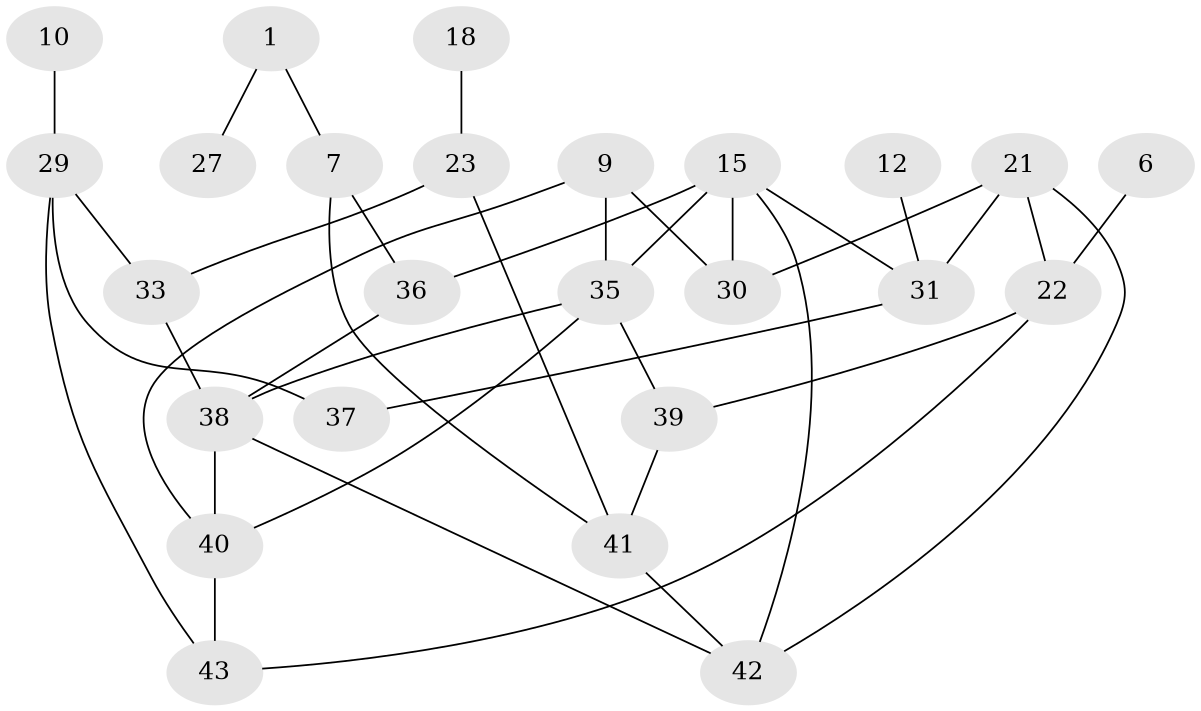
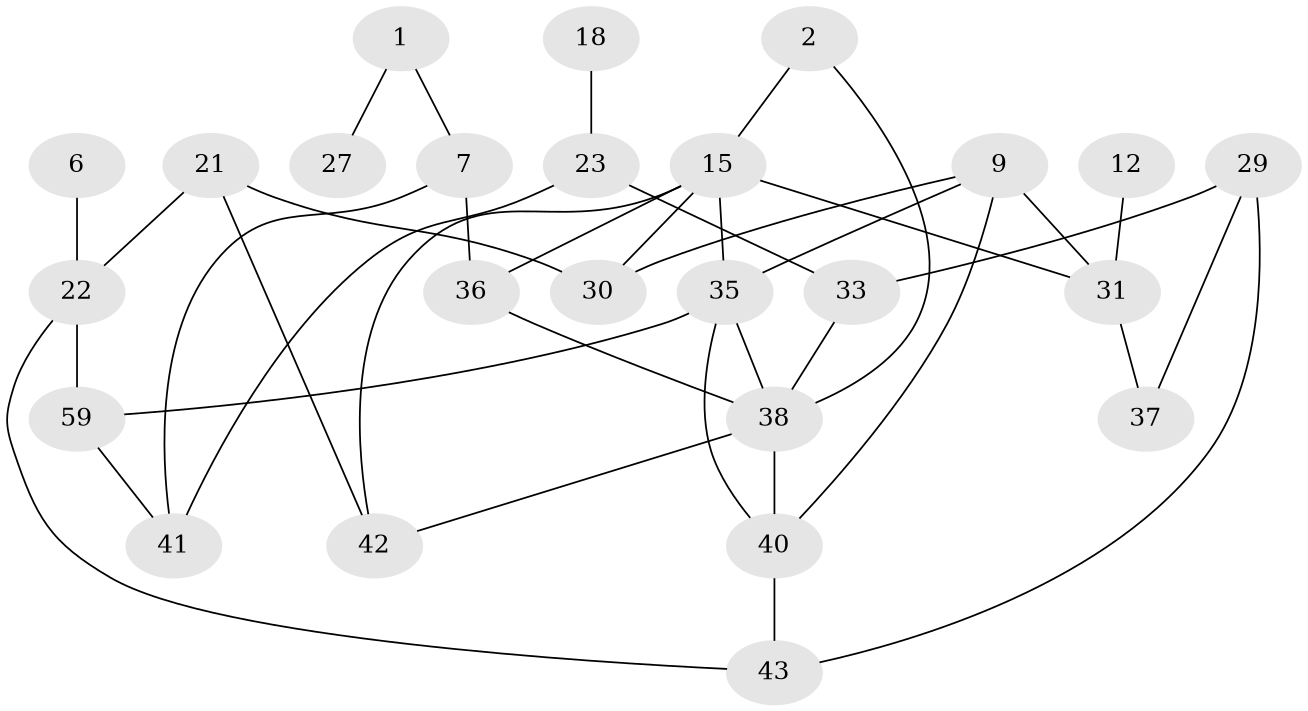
  graph {
    node [color=gray90 style=filled]
    edge [weight=1.0]
    1
    7
    27
    36
    41
+   2
    15
    38
    42
    30
    35
    31
    40
    6
    22
    43
-   39
+   39 [label=59]
    9
-   10
    29
    37
    33
    12
    18
    23
    21
    1 -- 7
    1 -- 27
    7 -- 36
    7 -- 41
    36 -- 38
-   41 -- 42
+   2 -- 15
+   2 -- 38
    15 -- 36
    15 -- 42
    15 -- 30 [weight=2.0]
    15 -- 35
    15 -- 31
    38 -- 42
    38 -- 40
    35 -- 38 [weight=2.0]
    35 -- 40
    35 -- 39 [weight=2.0]
    31 -- 37
    40 -- 43
    6 -- 22
    22 -- 43
    22 -- 39
    39 -- 41
    9 -- 30
    9 -- 35 [weight=2.0]
    9 -- 40
-   10 -- 29
    29 -- 43
    29 -- 37
    29 -- 33
    33 -- 38
    12 -- 31
    18 -- 23
    23 -- 41
    23 -- 33
    21 -- 42
    21 -- 30
-   21 -- 31
+   9 -- 31
    21 -- 22
  }
